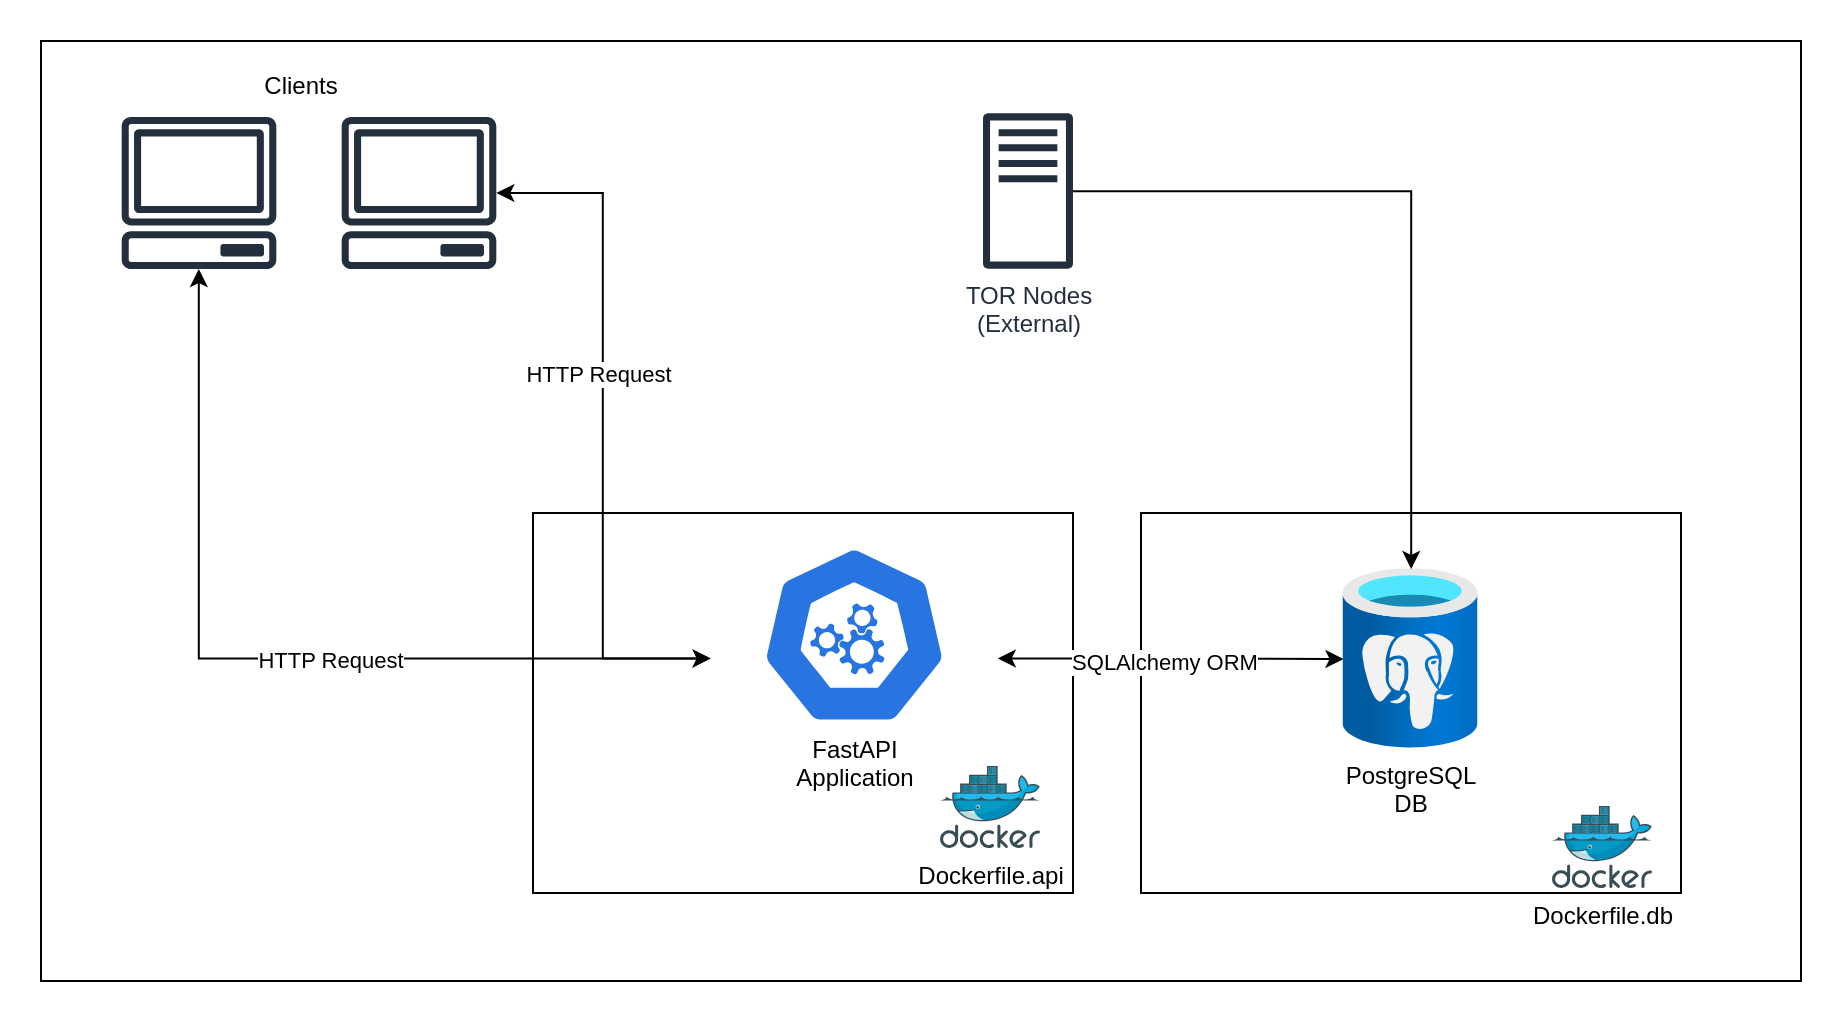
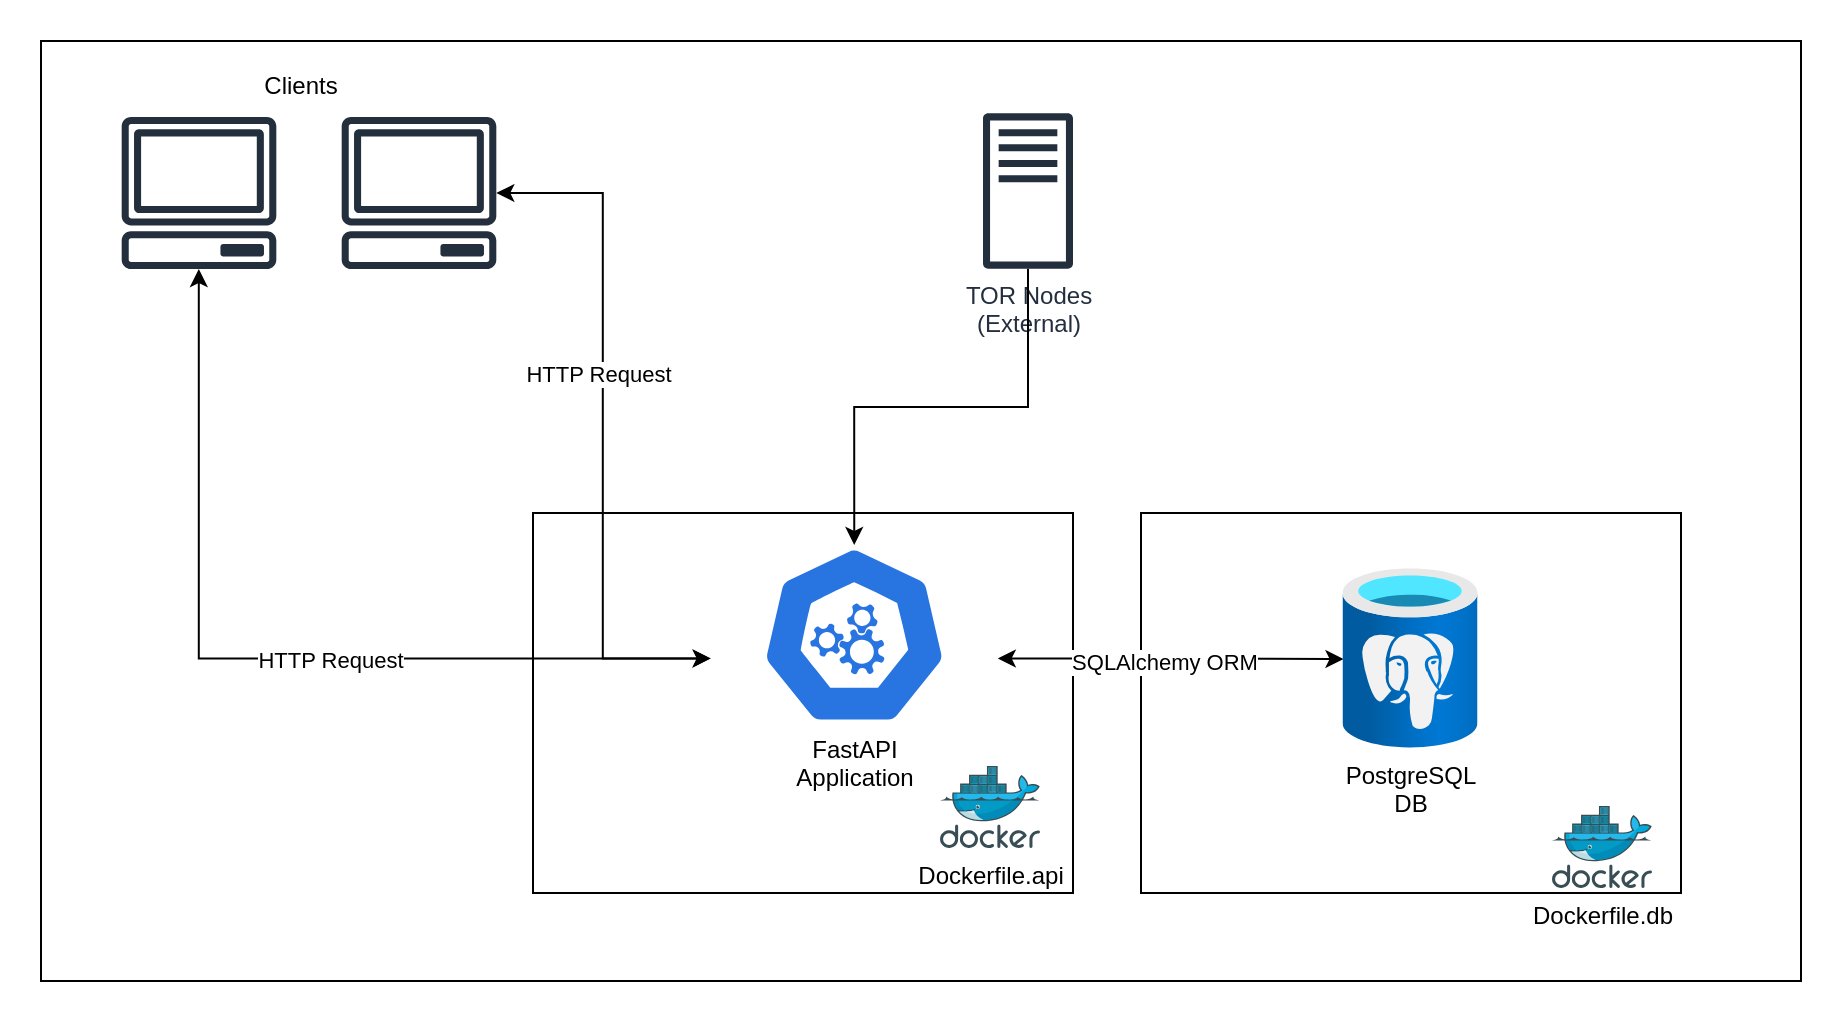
  <mxCell id="0" />
  <mxCell id="1" parent="0" />
  <mxCell id="2" value="" style="rounded=0;whiteSpace=wrap;html=1;" vertex="1" parent="1"><mxGeometry x="20" width="880" height="470" as="geometry" y="20" /></mxCell>
  <mxCell id="3" value="" style="rounded=0;whiteSpace=wrap;html=1;fillColor=none;" vertex="1" parent="1"><mxGeometry x="570" y="256" width="270" height="190" as="geometry" /></mxCell>
  <mxCell id="4" value="" style="rounded=0;whiteSpace=wrap;html=1;fillColor=none;" vertex="1" parent="1"><mxGeometry x="266" y="256" width="270" height="190" as="geometry" /></mxCell>
  <mxCell id="5" value="" style="edgeStyle=orthogonalEdgeStyle;rounded=0;orthogonalLoop=1;jettySize=auto;html=1;exitX=0.995;exitY=0.63;exitDx=0;exitDy=0;exitPerimeter=0;startArrow=classic;startFill=1;" edge="1" parent="1" source="7" target="8"><mxGeometry relative="1" as="geometry" /></mxCell>
  <mxCell id="6" value="SQLAlchemy ORM" style="edgeLabel;html=1;align=center;verticalAlign=middle;resizable=0;points=[];" vertex="1" connectable="0" parent="5"><mxGeometry x="-0.04" y="-2" relative="1" as="geometry"><mxPoint as="offset" /></mxGeometry></mxCell>
  <mxCell id="7" value="&lt;br&gt;&lt;br&gt;&lt;br&gt;&lt;br&gt;&lt;br&gt;&lt;br&gt;&lt;br&gt;&lt;br&gt;&lt;br&gt;FastAPI&lt;br&gt;Application" style="aspect=fixed;sketch=0;html=1;dashed=0;whitespace=wrap;fillColor=#2875E2;strokeColor=#ffffff;points=[[0.005,0.63,0],[0.1,0.2,0],[0.9,0.2,0],[0.5,0,0],[0.995,0.63,0],[0.72,0.99,0],[0.5,1,0],[0.28,0.99,0]];shape=mxgraph.kubernetes.icon2;prIcon=api" vertex="1" parent="1"><mxGeometry x="354.13" y="272" width="145" height="90" as="geometry" /></mxCell>
  <mxCell id="8" value="PostgreSQL&lt;br&gt;DB" style="image;aspect=fixed;html=1;points=[];align=center;fontSize=12;image=img/lib/azure2/databases/Azure_Database_PostgreSQL_Server.svg;" vertex="1" parent="1"><mxGeometry x="671.25" y="284" width="67.5" height="90" as="geometry" /></mxCell>
  <mxCell id="9" value="" style="sketch=0;outlineConnect=0;fontColor=#232F3E;gradientColor=none;fillColor=#232F3D;strokeColor=none;dashed=0;verticalLabelPosition=bottom;verticalAlign=top;align=center;html=1;fontSize=12;fontStyle=0;aspect=fixed;pointerEvents=1;shape=mxgraph.aws4.client;" vertex="1" parent="1"><mxGeometry x="170" y="58" width="78" height="76" as="geometry" /></mxCell>
  <mxCell id="10" value="&lt;div&gt;&lt;br&gt;&lt;/div&gt;&lt;div&gt;&lt;br&gt;&lt;/div&gt;" style="sketch=0;outlineConnect=0;fontColor=#232F3E;gradientColor=none;fillColor=#232F3D;strokeColor=none;dashed=0;verticalLabelPosition=bottom;verticalAlign=top;align=center;html=1;fontSize=12;fontStyle=0;aspect=fixed;pointerEvents=1;shape=mxgraph.aws4.client;" vertex="1" parent="1"><mxGeometry x="60" y="58" width="78" height="76" as="geometry" /></mxCell>
  <mxCell id="11" value="TOR Nodes&lt;br&gt;(External)" style="sketch=0;outlineConnect=0;fontColor=#232F3E;gradientColor=none;fillColor=#232F3D;strokeColor=none;dashed=0;verticalLabelPosition=bottom;verticalAlign=top;align=center;html=1;fontSize=12;fontStyle=0;aspect=fixed;pointerEvents=1;shape=mxgraph.aws4.traditional_server;" vertex="1" parent="1"><mxGeometry x="491" y="56" width="45" height="78" as="geometry" /></mxCell>
  <mxCell id="12" style="edgeStyle=orthogonalEdgeStyle;rounded=0;orthogonalLoop=1;jettySize=auto;html=1;entryX=0.005;entryY=0.63;entryDx=0;entryDy=0;entryPerimeter=0;startArrow=classic;startFill=1;" edge="1" parent="1" source="9" target="7"><mxGeometry relative="1" as="geometry" /></mxCell>
  <mxCell id="13" value="HTTP Request" style="edgeLabel;html=1;align=center;verticalAlign=middle;resizable=0;points=[];" vertex="1" connectable="0" parent="12"><mxGeometry x="-0.151" y="-2" relative="1" as="geometry"><mxPoint as="offset" /></mxGeometry></mxCell>
- <mxCell id="14" style="edgeStyle=orthogonalEdgeStyle;rounded=0;orthogonalLoop=1;jettySize=auto;html=1;" edge="1" parent="1" source="11" target="8"><mxGeometry relative="1" as="geometry" /></mxCell>
+ <mxCell id="14" style="edgeStyle=orthogonalEdgeStyle;rounded=0;orthogonalLoop=1;jettySize=auto;html=1;entryX=0.5;entryY=0;entryDx=0;entryDy=0;entryPerimeter=0;" edge="1" parent="1" source="11" target="7"><mxGeometry relative="1" as="geometry" /></mxCell>
  <mxCell id="15" style="edgeStyle=orthogonalEdgeStyle;rounded=0;orthogonalLoop=1;jettySize=auto;html=1;entryX=0.005;entryY=0.63;entryDx=0;entryDy=0;entryPerimeter=0;startArrow=classic;startFill=1;" edge="1" parent="1" source="10" target="7"><mxGeometry relative="1" as="geometry"><Array as="points"><mxPoint x="99" y="329" /></Array></mxGeometry></mxCell>
  <mxCell id="16" value="HTTP Request" style="edgeLabel;html=1;align=center;verticalAlign=middle;resizable=0;points=[];" vertex="1" connectable="0" parent="15"><mxGeometry x="0.153" y="-1" relative="1" as="geometry"><mxPoint as="offset" /></mxGeometry></mxCell>
  <mxCell id="17" value="Dockerfile.api" style="image;sketch=0;aspect=fixed;html=1;points=[];align=center;fontSize=12;image=img/lib/mscae/Docker.svg;" vertex="1" parent="1"><mxGeometry x="470" y="383" width="50" height="41" as="geometry" /></mxCell>
  <mxCell id="18" value="Dockerfile.db" style="image;sketch=0;aspect=fixed;html=1;points=[];align=center;fontSize=12;image=img/lib/mscae/Docker.svg;" vertex="1" parent="1"><mxGeometry x="776" y="403" width="50" height="41" as="geometry" /></mxCell>
  <mxCell id="19" value="Clients" style="text;html=1;align=center;verticalAlign=middle;resizable=0;points=[];autosize=1;strokeColor=none;fillColor=none;" vertex="1" parent="1"><mxGeometry x="120" y="28" width="60" height="30" as="geometry" /></mxCell>
